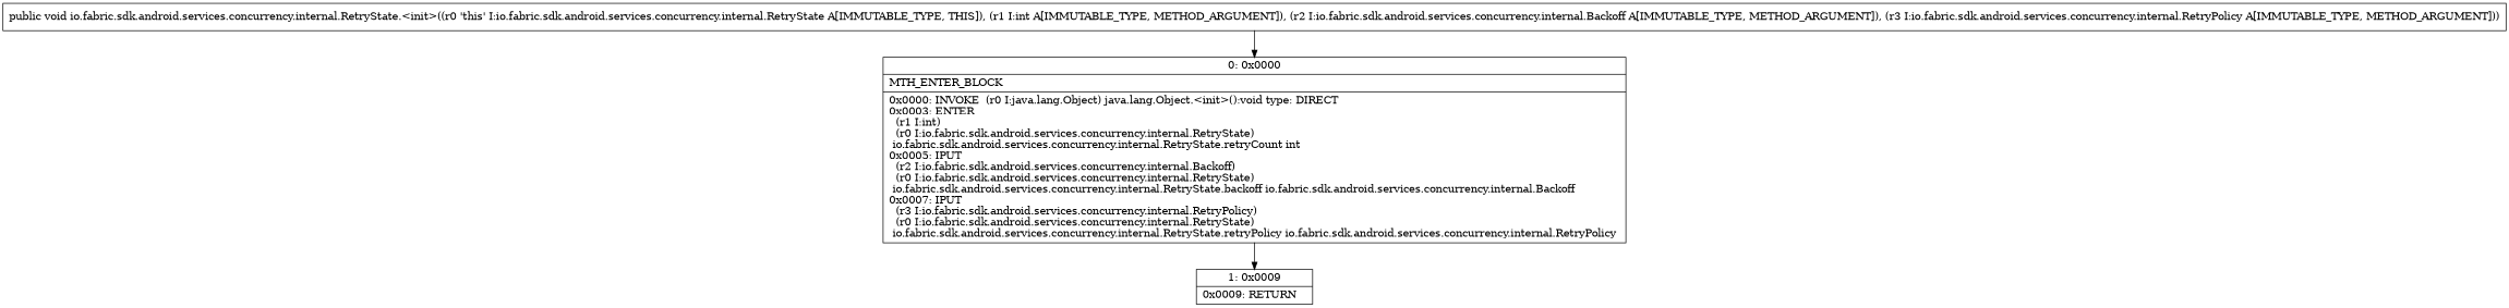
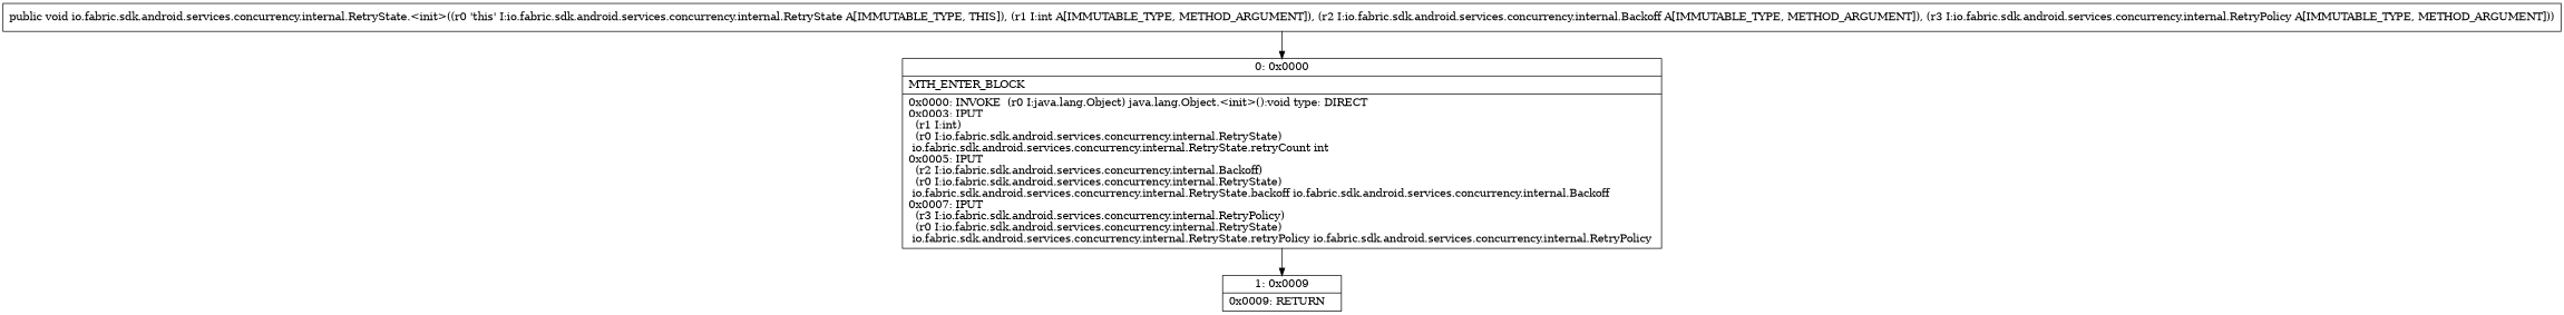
  digraph {
    node [shape=record]
-   n1 [label="{0\:\ 0x0000|MTH_ENTER_BLOCK\l|0x0000: INVOKE  (r0 I:java.lang.Object) java.lang.Object.\<init\>():void type: DIRECT \l0x0003: ENTER  \l  (r1 I:int)\l  (r0 I:io.fabric.sdk.android.services.concurrency.internal.RetryState)\l io.fabric.sdk.android.services.concurrency.internal.RetryState.retryCount int \l0x0005: IPUT  \l  (r2 I:io.fabric.sdk.android.services.concurrency.internal.Backoff)\l  (r0 I:io.fabric.sdk.android.services.concurrency.internal.RetryState)\l io.fabric.sdk.android.services.concurrency.internal.RetryState.backoff io.fabric.sdk.android.services.concurrency.internal.Backoff \l0x0007: IPUT  \l  (r3 I:io.fabric.sdk.android.services.concurrency.internal.RetryPolicy)\l  (r0 I:io.fabric.sdk.android.services.concurrency.internal.RetryState)\l io.fabric.sdk.android.services.concurrency.internal.RetryState.retryPolicy io.fabric.sdk.android.services.concurrency.internal.RetryPolicy \l}"]
+   n1 [label="{0\:\ 0x0000|MTH_ENTER_BLOCK\l|0x0000: INVOKE  (r0 I:java.lang.Object) java.lang.Object.\<init\>():void type: DIRECT \l0x0003: IPUT  \l  (r1 I:int)\l  (r0 I:io.fabric.sdk.android.services.concurrency.internal.RetryState)\l io.fabric.sdk.android.services.concurrency.internal.RetryState.retryCount int \l0x0005: IPUT  \l  (r2 I:io.fabric.sdk.android.services.concurrency.internal.Backoff)\l  (r0 I:io.fabric.sdk.android.services.concurrency.internal.RetryState)\l io.fabric.sdk.android.services.concurrency.internal.RetryState.backoff io.fabric.sdk.android.services.concurrency.internal.Backoff \l0x0007: IPUT  \l  (r3 I:io.fabric.sdk.android.services.concurrency.internal.RetryPolicy)\l  (r0 I:io.fabric.sdk.android.services.concurrency.internal.RetryState)\l io.fabric.sdk.android.services.concurrency.internal.RetryState.retryPolicy io.fabric.sdk.android.services.concurrency.internal.RetryPolicy \l}"]
    n2 [label="{1\:\ 0x0009|0x0009: RETURN   \l}"]
    n3 [label="{public void io.fabric.sdk.android.services.concurrency.internal.RetryState.\<init\>((r0 'this' I:io.fabric.sdk.android.services.concurrency.internal.RetryState A[IMMUTABLE_TYPE, THIS]), (r1 I:int A[IMMUTABLE_TYPE, METHOD_ARGUMENT]), (r2 I:io.fabric.sdk.android.services.concurrency.internal.Backoff A[IMMUTABLE_TYPE, METHOD_ARGUMENT]), (r3 I:io.fabric.sdk.android.services.concurrency.internal.RetryPolicy A[IMMUTABLE_TYPE, METHOD_ARGUMENT])) }"]
    n1 -> n2
    n3 -> n1
  }
